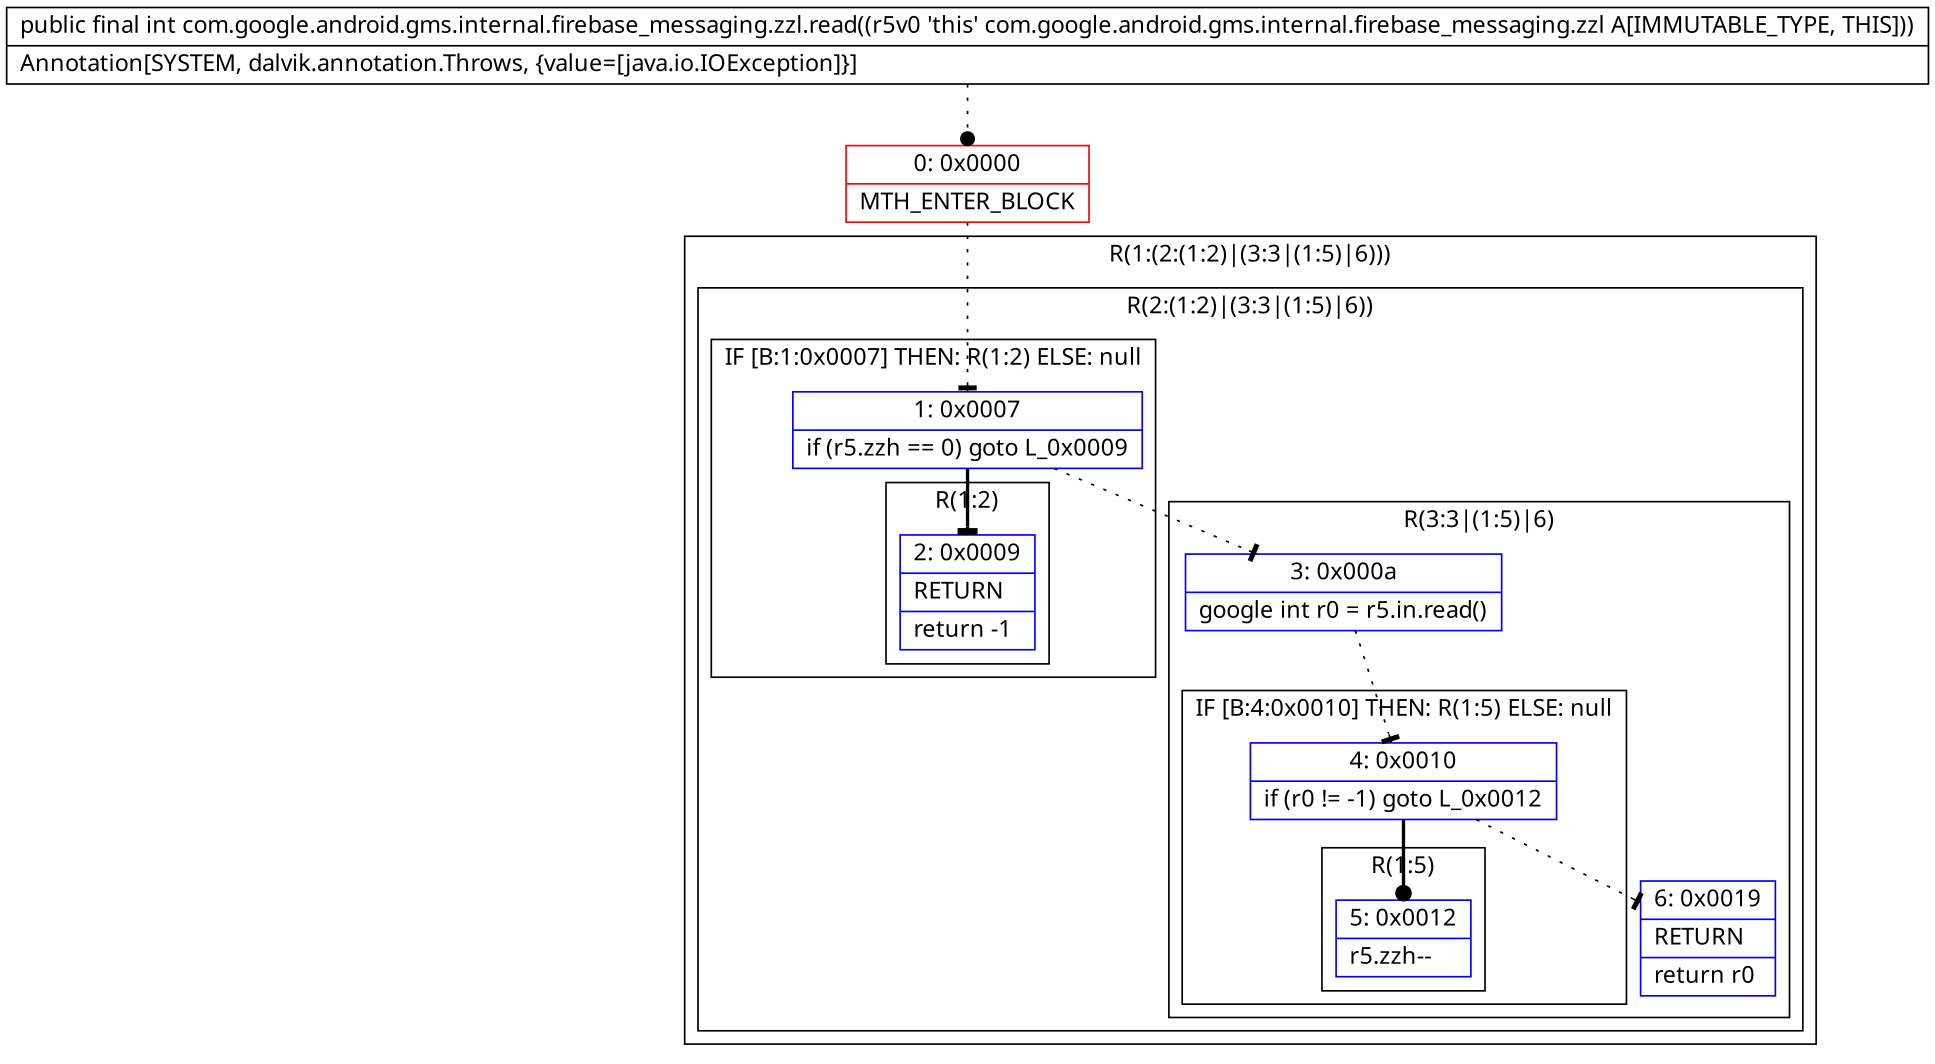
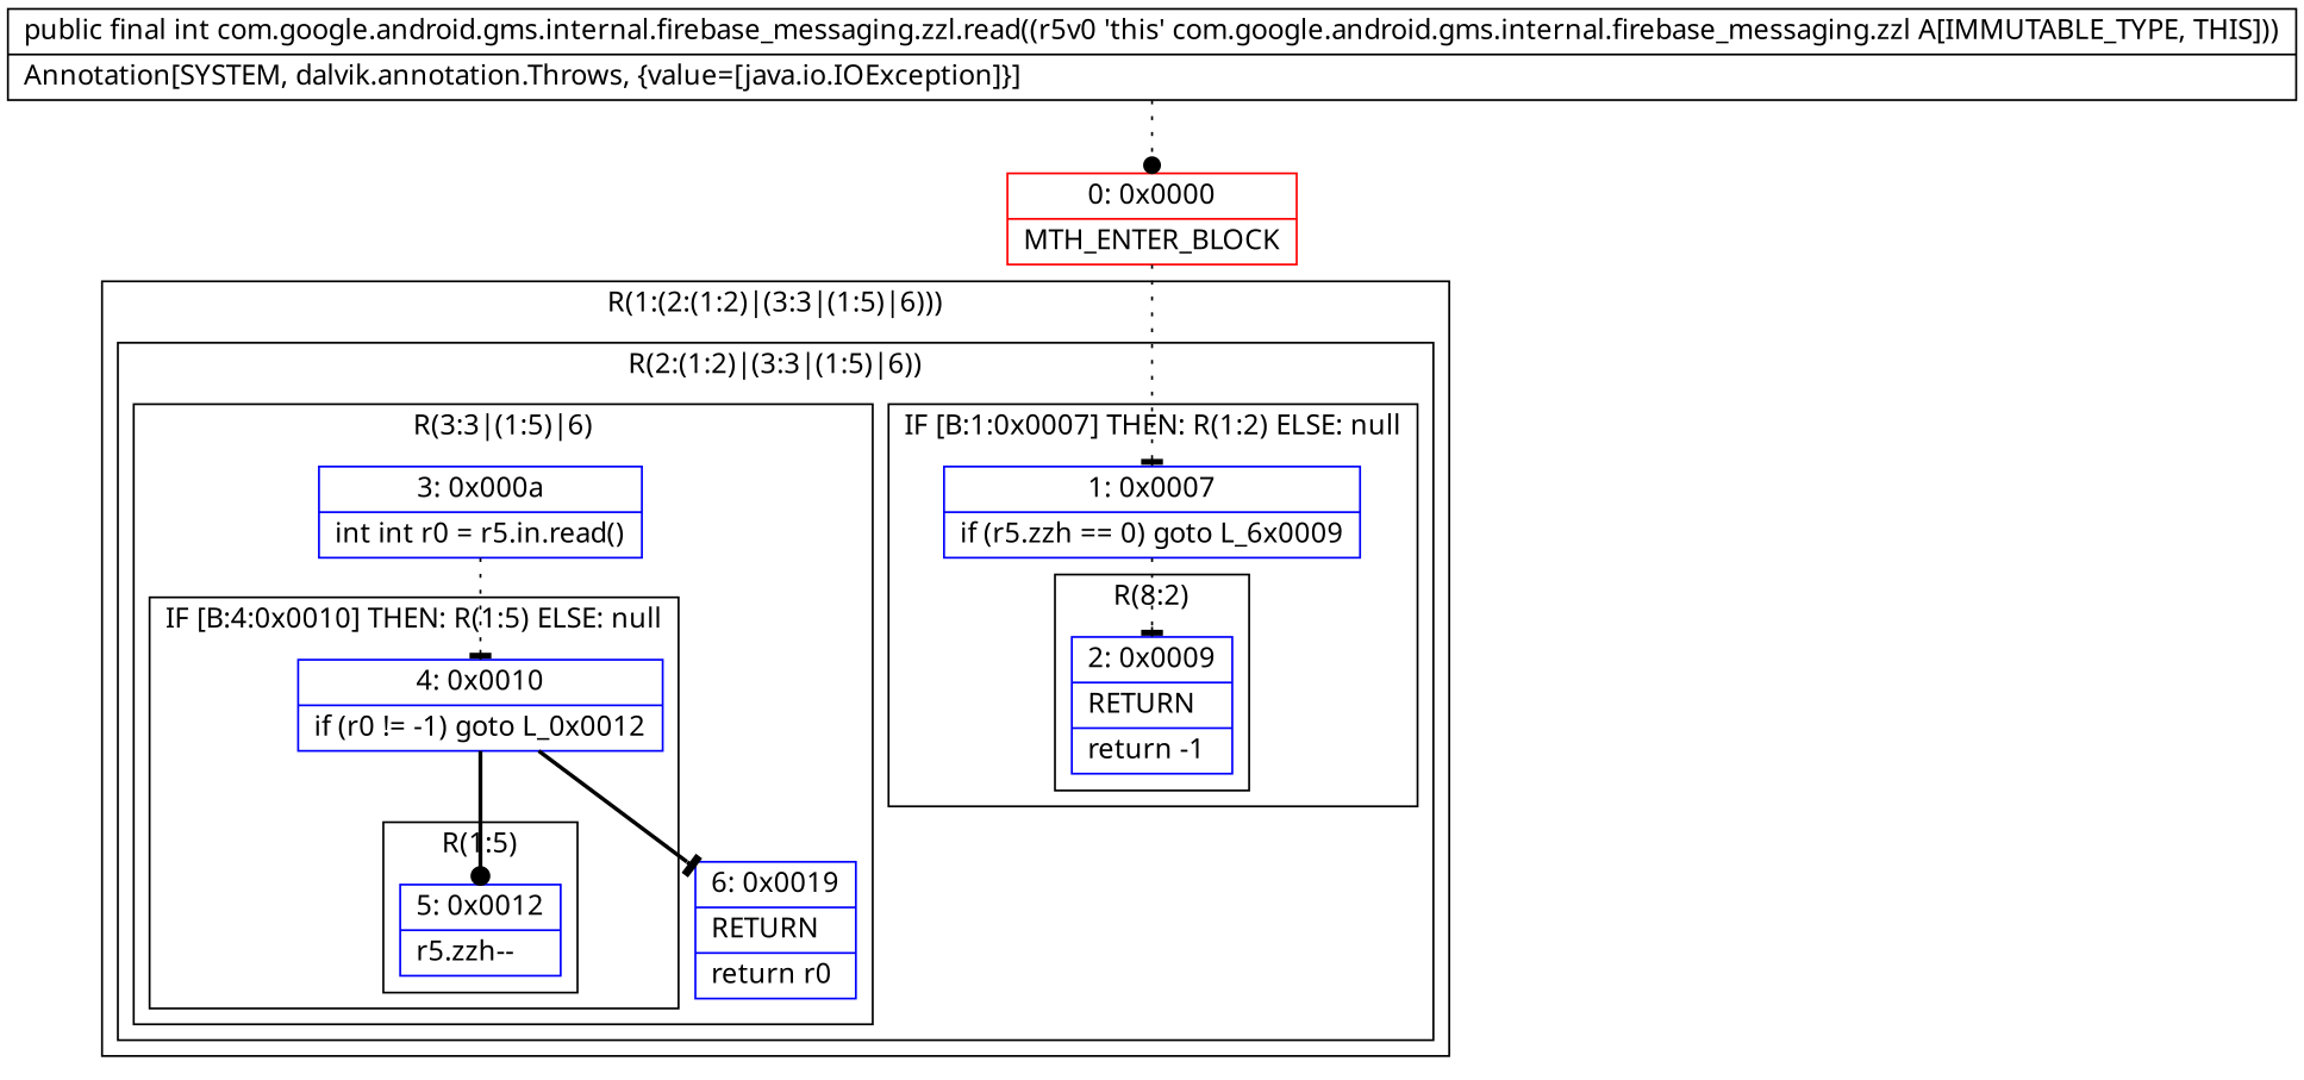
  digraph {
    fontname="Noto Sans"
    node [color=blue fontname="Noto Sans" shape=record]
    edge [arrowhead=tee fontname="Noto Sans" style=dotted]
    n1 [label="{2\:\ 0x0009|RETURN\l|return \-1\l}"]
-   n2 [label="{1\:\ 0x0007|if (r5.zzh == 0) goto L_0x0009\l}"]
+   n2 [label="{1\:\ 0x0007|if (r5.zzh == 0) goto L_6x0009\l}"]
    n3 [label="{5\:\ 0x0012|r5.zzh\-\-\l}"]
    n4 [label="{4\:\ 0x0010|if (r0 != \-1) goto L_0x0012\l}"]
-   n5 [label="{3\:\ 0x000a|google int r0 = r5.in.read()\l}"]
+   n5 [label="{3\:\ 0x000a|int int r0 = r5.in.read()\l}"]
    n6 [label="{6\:\ 0x0019|RETURN\l|return r0\l}"]
    n7 [color=red label="{0\:\ 0x0000|MTH_ENTER_BLOCK\l}"]
    n8 [label="{public final int com.google.android.gms.internal.firebase_messaging.zzl.read((r5v0 'this' com.google.android.gms.internal.firebase_messaging.zzl A[IMMUTABLE_TYPE, THIS]))  | Annotation[SYSTEM, dalvik.annotation.Throws, \{value=[java.io.IOException]\}]\l}" color=""]
    subgraph cluster_1 {
      label="R(1:(2:(1:2)|(3:3|(1:5)|6)))"
      subgraph cluster_2 {
        label="R(2:(1:2)|(3:3|(1:5)|6))"
        subgraph cluster_3 {
          label="IF [B:1:0x0007] THEN: R(1:2) ELSE: null"
          n2
          subgraph cluster_4 {
-           label="R(1:2)"
+           label="R(8:2)"
            n1
          }
        }
        subgraph cluster_5 {
          label="R(3:3|(1:5)|6)"
          n5
          n6
          subgraph cluster_6 {
            label="IF [B:4:0x0010] THEN: R(1:5) ELSE: null"
            n4
            subgraph cluster_7 {
              label="R(1:5)"
              n3
            }
          }
        }
      }
    }
-   n2 -> n1 [style=bold]
-   n2 -> n5
+   n2 -> n1
    n4 -> n3 [arrowhead=dot style=bold]
-   n4 -> n6
+   n4 -> n6 [style=bold]
    n5 -> n4
    n7 -> n2
    n8 -> n7 [arrowhead=dot]
  }
